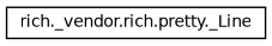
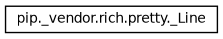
  digraph {
    rankdir=LR
-   n1 [color=black fillcolor=white fontname=Helvetica fontsize=10 height=0.2 label="rich._vendor.rich.pretty._Line" shape=record style=filled width=0.4]
+   n1 [color=black fillcolor=white fontname=Helvetica fontsize=10 height=0.2 label="pip._vendor.rich.pretty._Line" shape=record style=filled width=0.4]
  }
